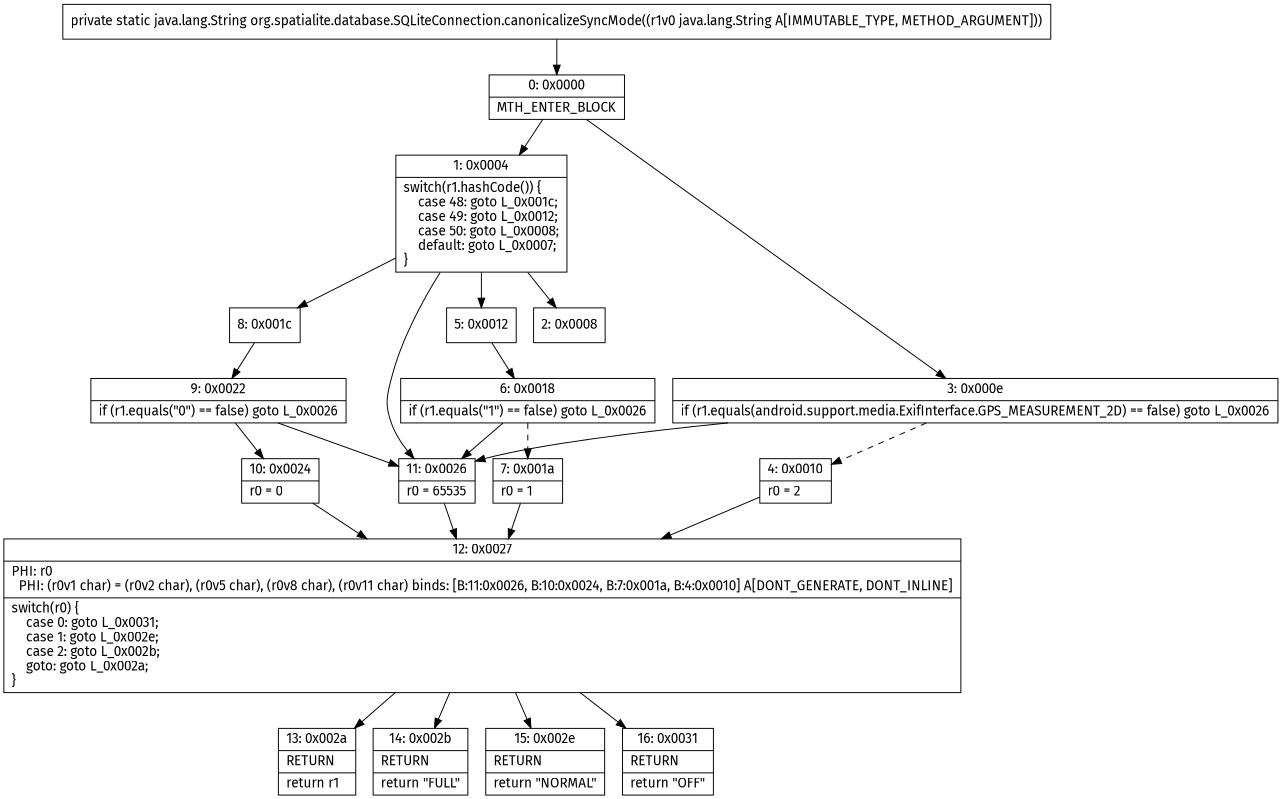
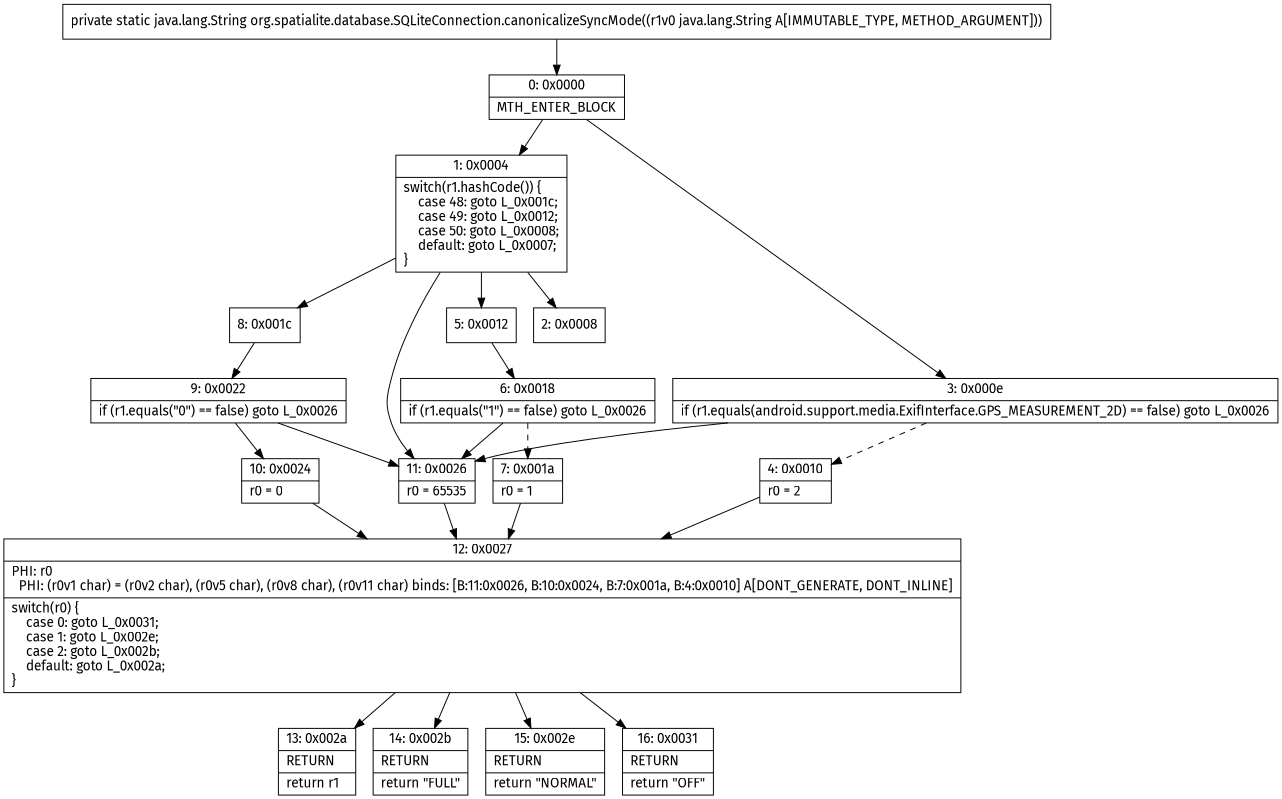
  digraph {
    fontname="Fira Sans"
    node [fontname="Fira Sans" shape=record]
    edge [fontname="Fira Sans"]
    n1 [label="{0\:\ 0x0000|MTH_ENTER_BLOCK\l}"]
    n2 [label="{1\:\ 0x0004|switch(r1.hashCode()) \{\l    case 48: goto L_0x001c;\l    case 49: goto L_0x0012;\l    case 50: goto L_0x0008;\l    default: goto L_0x0007;\l\}\l}"]
    n3 [label="{3\:\ 0x000e|if (r1.equals(android.support.media.ExifInterface.GPS_MEASUREMENT_2D) == false) goto L_0x0026\l}"]
    n4 [label="{2\:\ 0x0008}"]
    n5 [label="{5\:\ 0x0012}"]
    n6 [label="{8\:\ 0x001c}"]
    n7 [label="{11\:\ 0x0026|r0 = 65535\l}"]
    n8 [label="{6\:\ 0x0018|if (r1.equals(\"1\") == false) goto L_0x0026\l}"]
    n9 [label="{9\:\ 0x0022|if (r1.equals(\"0\") == false) goto L_0x0026\l}"]
-   n10 [label="{12\:\ 0x0027|PHI: r0 \l  PHI: (r0v1 char) = (r0v2 char), (r0v5 char), (r0v8 char), (r0v11 char) binds: [B:11:0x0026, B:10:0x0024, B:7:0x001a, B:4:0x0010] A[DONT_GENERATE, DONT_INLINE]\l|switch(r0) \{\l    case 0: goto L_0x0031;\l    case 1: goto L_0x002e;\l    case 2: goto L_0x002b;\l    goto: goto L_0x002a;\l\}\l}"]
+   n10 [label="{12\:\ 0x0027|PHI: r0 \l  PHI: (r0v1 char) = (r0v2 char), (r0v5 char), (r0v8 char), (r0v11 char) binds: [B:11:0x0026, B:10:0x0024, B:7:0x001a, B:4:0x0010] A[DONT_GENERATE, DONT_INLINE]\l|switch(r0) \{\l    case 0: goto L_0x0031;\l    case 1: goto L_0x002e;\l    case 2: goto L_0x002b;\l    default: goto L_0x002a;\l\}\l}"]
    n11 [label="{4\:\ 0x0010|r0 = 2\l}"]
    n12 [label="{13\:\ 0x002a|RETURN\l|return r1\l}"]
    n13 [label="{14\:\ 0x002b|RETURN\l|return \"FULL\"\l}"]
    n14 [label="{15\:\ 0x002e|RETURN\l|return \"NORMAL\"\l}"]
    n15 [label="{16\:\ 0x0031|RETURN\l|return \"OFF\"\l}"]
    n16 [label="{7\:\ 0x001a|r0 = 1\l}"]
    n17 [label="{10\:\ 0x0024|r0 = 0\l}"]
    n18 [label="{private static java.lang.String org.spatialite.database.SQLiteConnection.canonicalizeSyncMode((r1v0 java.lang.String A[IMMUTABLE_TYPE, METHOD_ARGUMENT])) }"]
    n1 -> n2
    n1 -> n3
    n2 -> n4
    n2 -> n5
    n2 -> n6
    n2 -> n7
    n3 -> n7
    n3 -> n11 [style=dashed]
    n5 -> n8
    n6 -> n9
    n7 -> n10
    n8 -> n7
    n8 -> n16 [style=dashed]
    n9 -> n7
    n9 -> n17 [style=solid]
    n10 -> n12
    n10 -> n13
    n10 -> n14
    n10 -> n15
    n11 -> n10
    n16 -> n10
    n17 -> n10
    n18 -> n1
  }
